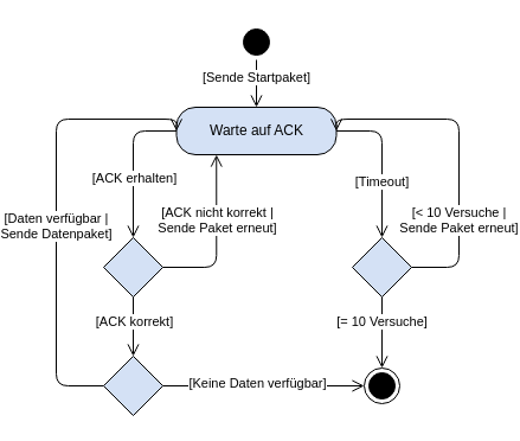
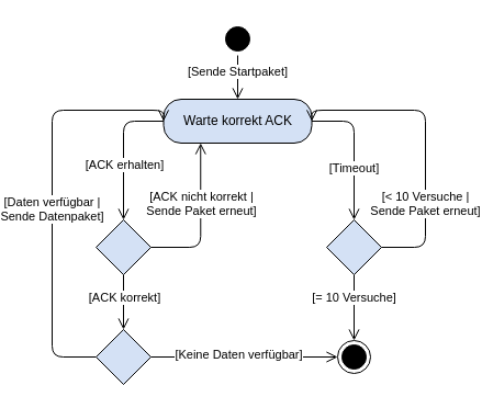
  <mxCell id="0" />
  <mxCell id="1" parent="0" />
  <mxCell id="2" value="" style="group" vertex="1" connectable="0" parent="1"><mxGeometry x="20" width="340" height="330" as="geometry" y="20" /></mxCell>
  <mxCell id="3" value="" style="ellipse;html=1;shape=startState;fillColor=#000000;strokeColor=#000000;labelBackgroundColor=none;" parent="2" vertex="1"><mxGeometry x="154" width="30" height="30" as="geometry" /></mxCell>
  <mxCell id="4" value="" style="edgeStyle=orthogonalEdgeStyle;html=1;verticalAlign=bottom;endArrow=open;endSize=8;strokeColor=#000000;entryX=0.5;entryY=0;entryDx=0;entryDy=0;fillColor=#D4E1F5;" parent="2" source="3" target="6" edge="1"><mxGeometry x="-106" as="geometry"><mxPoint x="169" y="40" as="targetPoint" /></mxGeometry></mxCell>
  <mxCell id="5" value="[Sende Startpaket]" style="edgeLabel;html=1;align=center;verticalAlign=middle;resizable=0;points=[];" vertex="1" connectable="0" parent="4"><mxGeometry relative="1" as="geometry"><mxPoint x="-1" y="-6" as="offset" /></mxGeometry></mxCell>
- <mxCell id="6" value="Warte auf ACK" style="rounded=1;whiteSpace=wrap;html=1;arcSize=40;fontColor=#000000;fillColor=#D4E1F5;strokeColor=#000000;" parent="2" vertex="1"><mxGeometry x="101.5" y="70" width="135" height="40" as="geometry" /></mxCell>
+ <mxCell id="6" value="Warte korrekt ACK" style="rounded=1;whiteSpace=wrap;html=1;arcSize=40;fontColor=#000000;fillColor=#D4E1F5;strokeColor=#000000;" parent="2" vertex="1"><mxGeometry x="101.5" y="70" width="135" height="40" as="geometry" /></mxCell>
  <mxCell id="7" value="" style="edgeStyle=orthogonalEdgeStyle;html=1;verticalAlign=bottom;endArrow=open;endSize=8;strokeColor=#000000;fillColor=#D4E1F5;exitX=0;exitY=0.5;exitDx=0;exitDy=0;" parent="2" source="6" target="9" edge="1"><mxGeometry x="-106" as="geometry"><mxPoint x="169" y="190" as="targetPoint" /><Array as="points"><mxPoint x="65" y="90" /></Array></mxGeometry></mxCell>
  <mxCell id="8" value="[ACK erhalten]" style="edgeLabel;html=1;align=center;verticalAlign=middle;resizable=0;points=[];" vertex="1" connectable="0" parent="7"><mxGeometry relative="1" as="geometry"><mxPoint y="13.04" as="offset" /></mxGeometry></mxCell>
  <mxCell id="9" value="" style="rhombus;whiteSpace=wrap;html=1;fillColor=#D4E1F5;strokeColor=#000000;" parent="2" vertex="1"><mxGeometry x="40" y="180" width="50" height="50" as="geometry" /></mxCell>
  <mxCell id="10" value="[ACK nicht korrekt |&lt;br&gt;Sende Paket erneut]" style="edgeStyle=orthogonalEdgeStyle;html=1;align=center;verticalAlign=bottom;endArrow=open;endSize=8;strokeColor=#000000;exitX=1;exitY=0.5;exitDx=0;exitDy=0;entryX=0.25;entryY=1;entryDx=0;entryDy=0;fillColor=#D4E1F5;" parent="2" source="9" target="6" edge="1"><mxGeometry x="-50" as="geometry"><mxPoint x="254" y="100" as="targetPoint" /><mxPoint x="278" y="200" as="sourcePoint" /><Array as="points"><mxPoint x="135" y="205" /></Array><mxPoint x="23" y="23" as="offset" /></mxGeometry></mxCell>
  <mxCell id="11" value="[Daten verfügbar |&lt;br&gt;Sende Datenpaket]" style="edgeStyle=orthogonalEdgeStyle;html=1;align=center;verticalAlign=top;endArrow=open;endSize=8;strokeColor=#000000;exitX=0;exitY=0.5;exitDx=0;exitDy=0;fillColor=#D4E1F5;entryX=0;entryY=0.5;entryDx=0;entryDy=0;" parent="2" source="14" target="6" edge="1"><mxGeometry x="-50" as="geometry"><mxPoint x="50" y="110" as="targetPoint" /><mxPoint x="214" y="210" as="sourcePoint" /><Array as="points"><mxPoint y="305" /><mxPoint y="80" /><mxPoint x="102" y="80" /></Array><mxPoint x="-71" y="-47" as="offset" /></mxGeometry></mxCell>
  <mxCell id="12" value="" style="rhombus;whiteSpace=wrap;html=1;fillColor=#D4E1F5;strokeColor=#000000;" vertex="1" parent="2"><mxGeometry x="250" y="180" width="50" height="50" as="geometry" /></mxCell>
  <mxCell id="13" value="[Timeout]" style="edgeStyle=orthogonalEdgeStyle;html=1;align=center;verticalAlign=bottom;endArrow=open;endSize=8;strokeColor=#000000;exitX=1;exitY=0.5;exitDx=0;exitDy=0;fillColor=#D4E1F5;entryX=0.5;entryY=0;entryDx=0;entryDy=0;" edge="1" parent="2" source="6" target="12"><mxGeometry x="-50" as="geometry"><mxPoint x="194" y="255" as="targetPoint" /><mxPoint x="270" y="285" as="sourcePoint" /><Array as="points"><mxPoint x="275" y="90" /></Array><mxPoint x="19" y="7" as="offset" /></mxGeometry></mxCell>
  <mxCell id="14" value="" style="rhombus;whiteSpace=wrap;html=1;fillColor=#D4E1F5;strokeColor=#000000;" vertex="1" parent="2"><mxGeometry x="40" y="280" width="50" height="50" as="geometry" /></mxCell>
  <mxCell id="15" value="" style="edgeStyle=orthogonalEdgeStyle;html=1;verticalAlign=bottom;endArrow=open;endSize=8;strokeColor=#000000;fillColor=#D4E1F5;entryX=0.5;entryY=0;entryDx=0;entryDy=0;exitX=0.5;exitY=1;exitDx=0;exitDy=0;" edge="1" parent="2" source="9" target="14"><mxGeometry x="8.71" y="190" as="geometry"><mxPoint x="64.71" y="300" as="targetPoint" /><mxPoint x="80" y="250" as="sourcePoint" /><Array as="points" /></mxGeometry></mxCell>
  <mxCell id="16" value="[ACK korrekt]" style="edgeLabel;html=1;align=center;verticalAlign=middle;resizable=0;points=[];" vertex="1" connectable="0" parent="15"><mxGeometry relative="1" as="geometry"><mxPoint y="-4.86" as="offset" /></mxGeometry></mxCell>
  <mxCell id="17" value="[Keine Daten verfügbar]" style="edgeStyle=orthogonalEdgeStyle;html=1;align=center;verticalAlign=top;endArrow=open;endSize=8;strokeColor=#000000;exitX=1;exitY=0.5;exitDx=0;exitDy=0;fillColor=#D4E1F5;entryX=0;entryY=0.5;entryDx=0;entryDy=0;" edge="1" parent="2" source="14" target="18"><mxGeometry x="-50" as="geometry"><mxPoint x="65" y="410" as="targetPoint" /><mxPoint x="276.47" y="344.97" as="sourcePoint" /><Array as="points" /><mxPoint x="-5" y="-15" as="offset" /></mxGeometry></mxCell>
  <mxCell id="18" value="" style="ellipse;html=1;shape=endState;fillColor=#000000;" vertex="1" parent="2"><mxGeometry x="260" y="290" width="30" height="30" as="geometry" /></mxCell>
  <mxCell id="19" value="[&amp;lt; 10 Versuche |&lt;br&gt;Sende Paket erneut]" style="edgeStyle=orthogonalEdgeStyle;html=1;align=center;verticalAlign=bottom;endArrow=open;endSize=8;strokeColor=#000000;exitX=1;exitY=0.5;exitDx=0;exitDy=0;entryX=1;entryY=0.5;entryDx=0;entryDy=0;fillColor=#D4E1F5;" edge="1" parent="2" source="12" target="6"><mxGeometry x="-50" as="geometry"><mxPoint x="425.25" y="110" as="targetPoint" /><mxPoint x="380" y="205" as="sourcePoint" /><Array as="points"><mxPoint x="340" y="205" /><mxPoint x="340" y="80" /><mxPoint x="236" y="80" /></Array><mxPoint x="72" y="33" as="offset" /></mxGeometry></mxCell>
  <mxCell id="20" value="[= 10 Versuche]" style="edgeStyle=orthogonalEdgeStyle;html=1;align=center;verticalAlign=bottom;endArrow=open;endSize=8;strokeColor=#000000;exitX=0.5;exitY=1;exitDx=0;exitDy=0;fillColor=#D4E1F5;entryX=0.5;entryY=0;entryDx=0;entryDy=0;" edge="1" parent="2" source="12" target="18"><mxGeometry x="-50" as="geometry"><mxPoint x="285" y="380" as="targetPoint" /><mxPoint x="246.5" y="290" as="sourcePoint" /><Array as="points" /><mxPoint as="offset" /></mxGeometry></mxCell>
